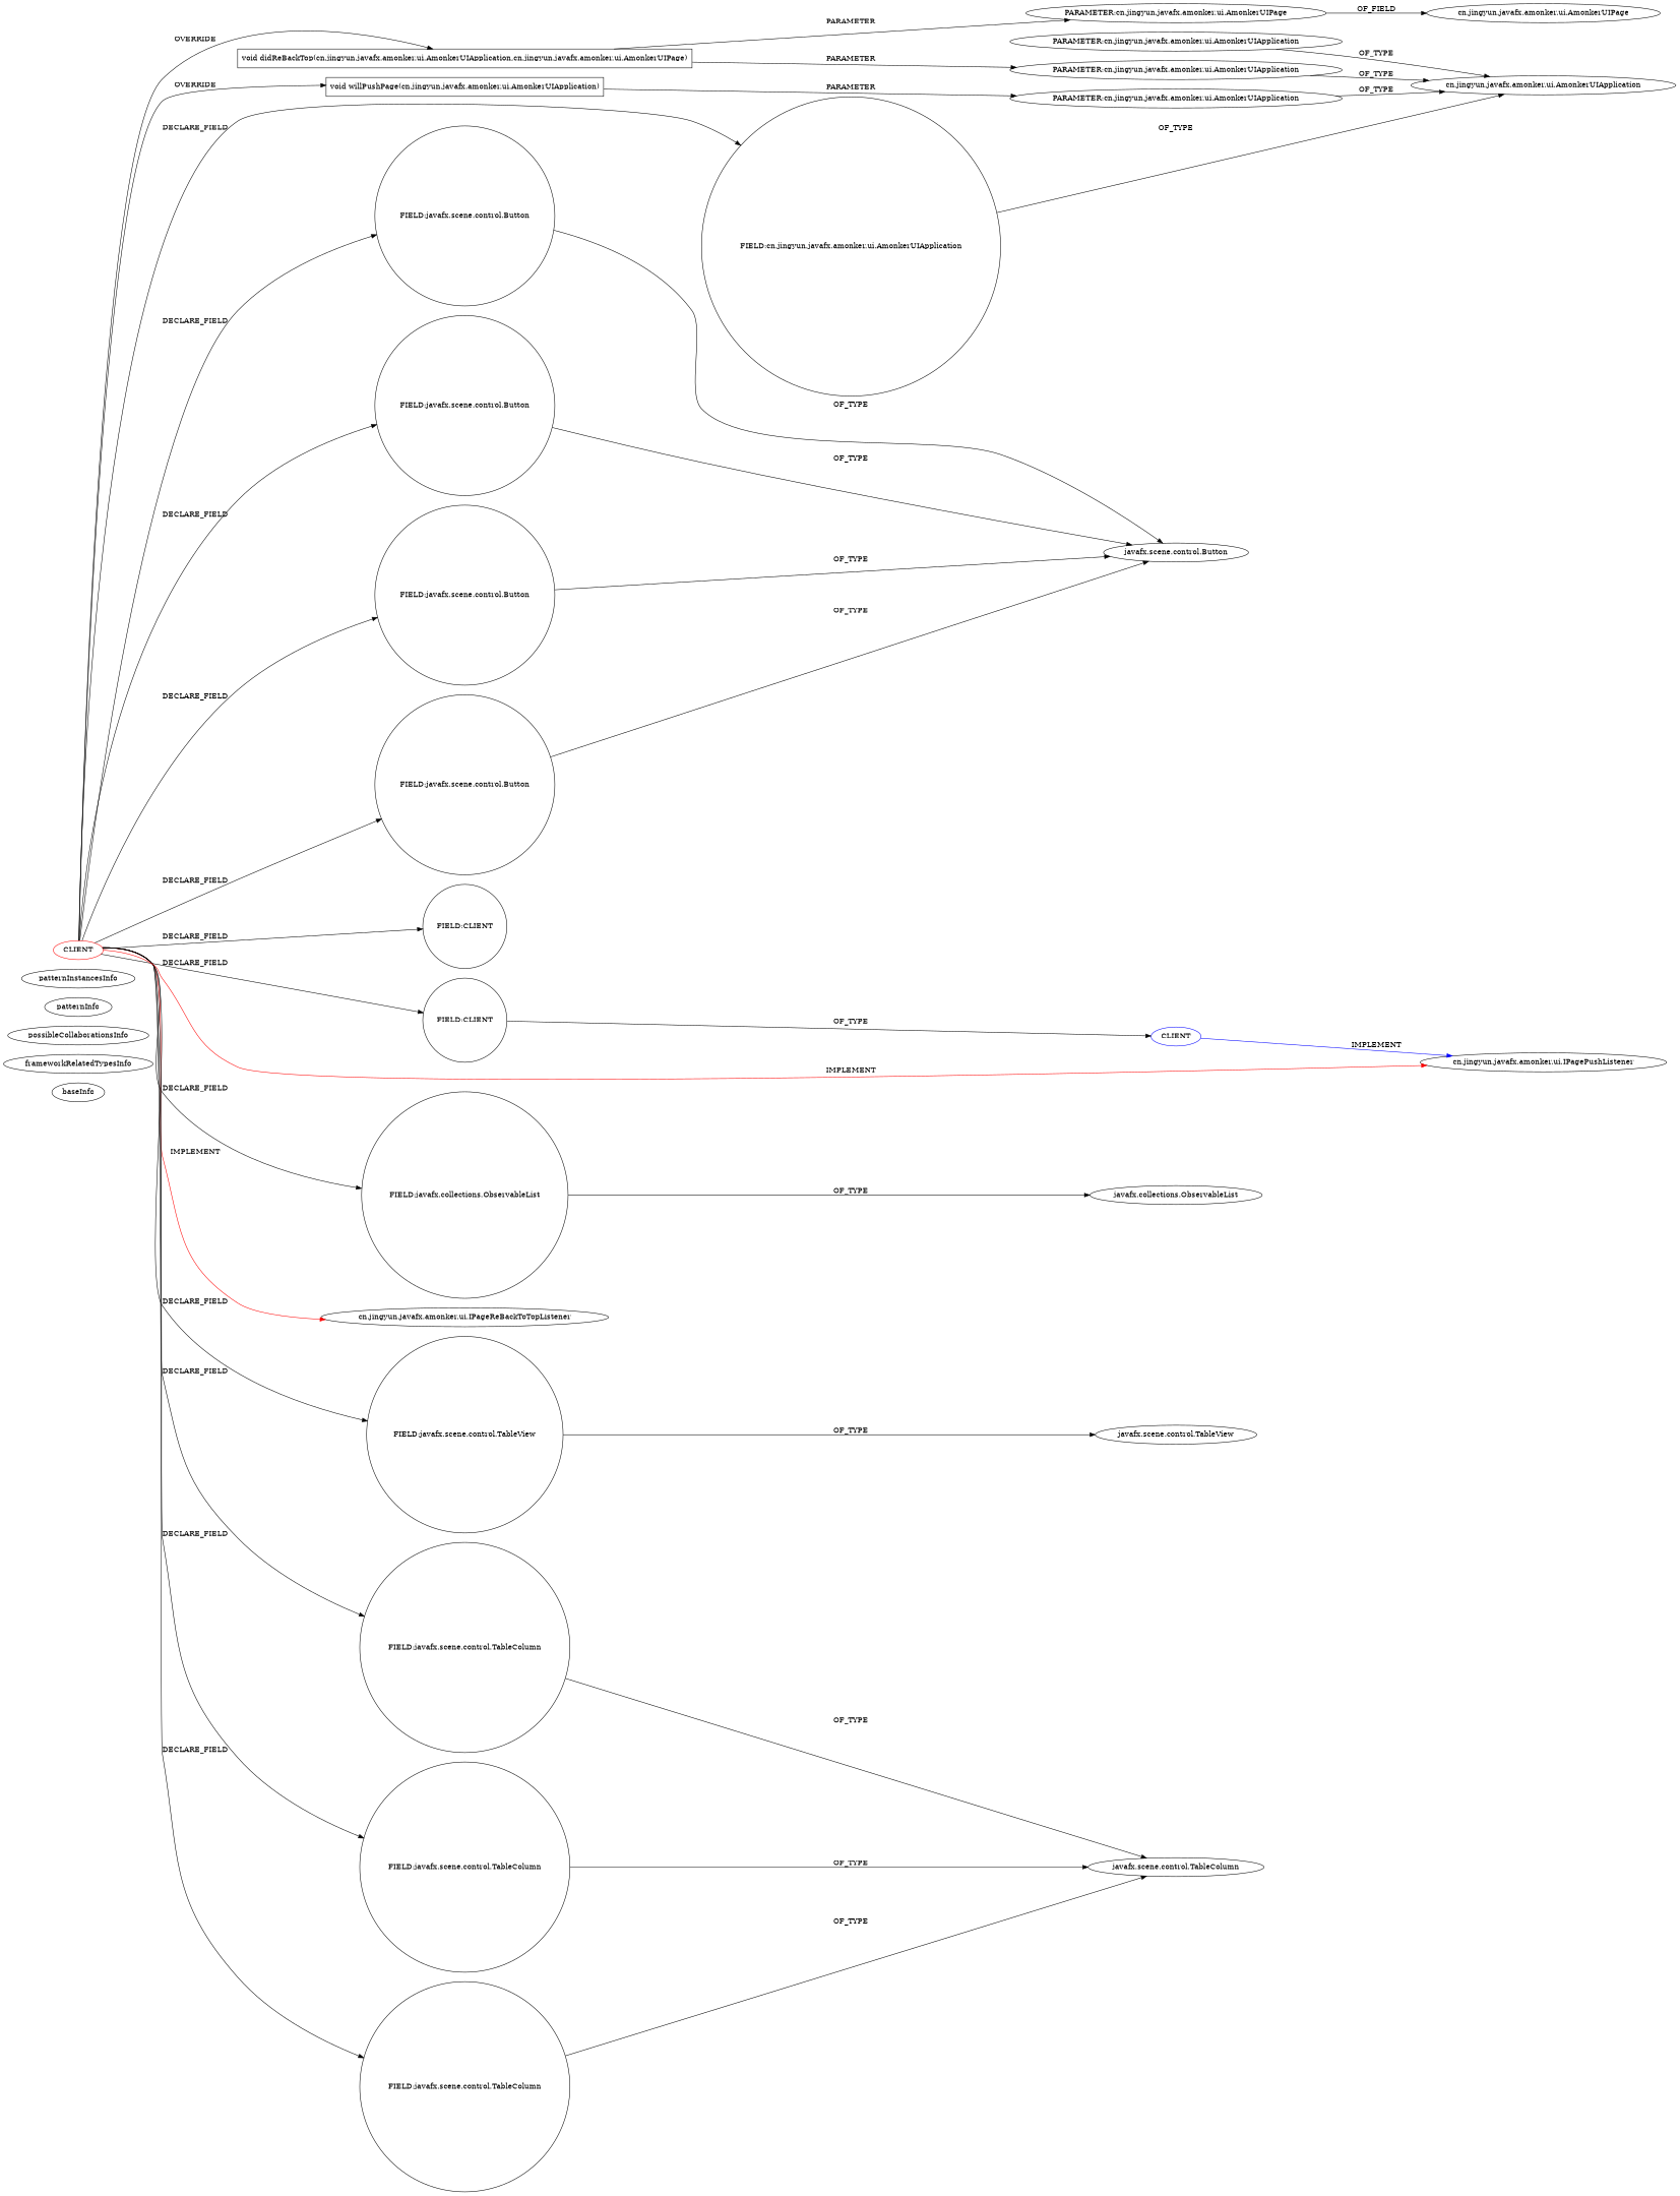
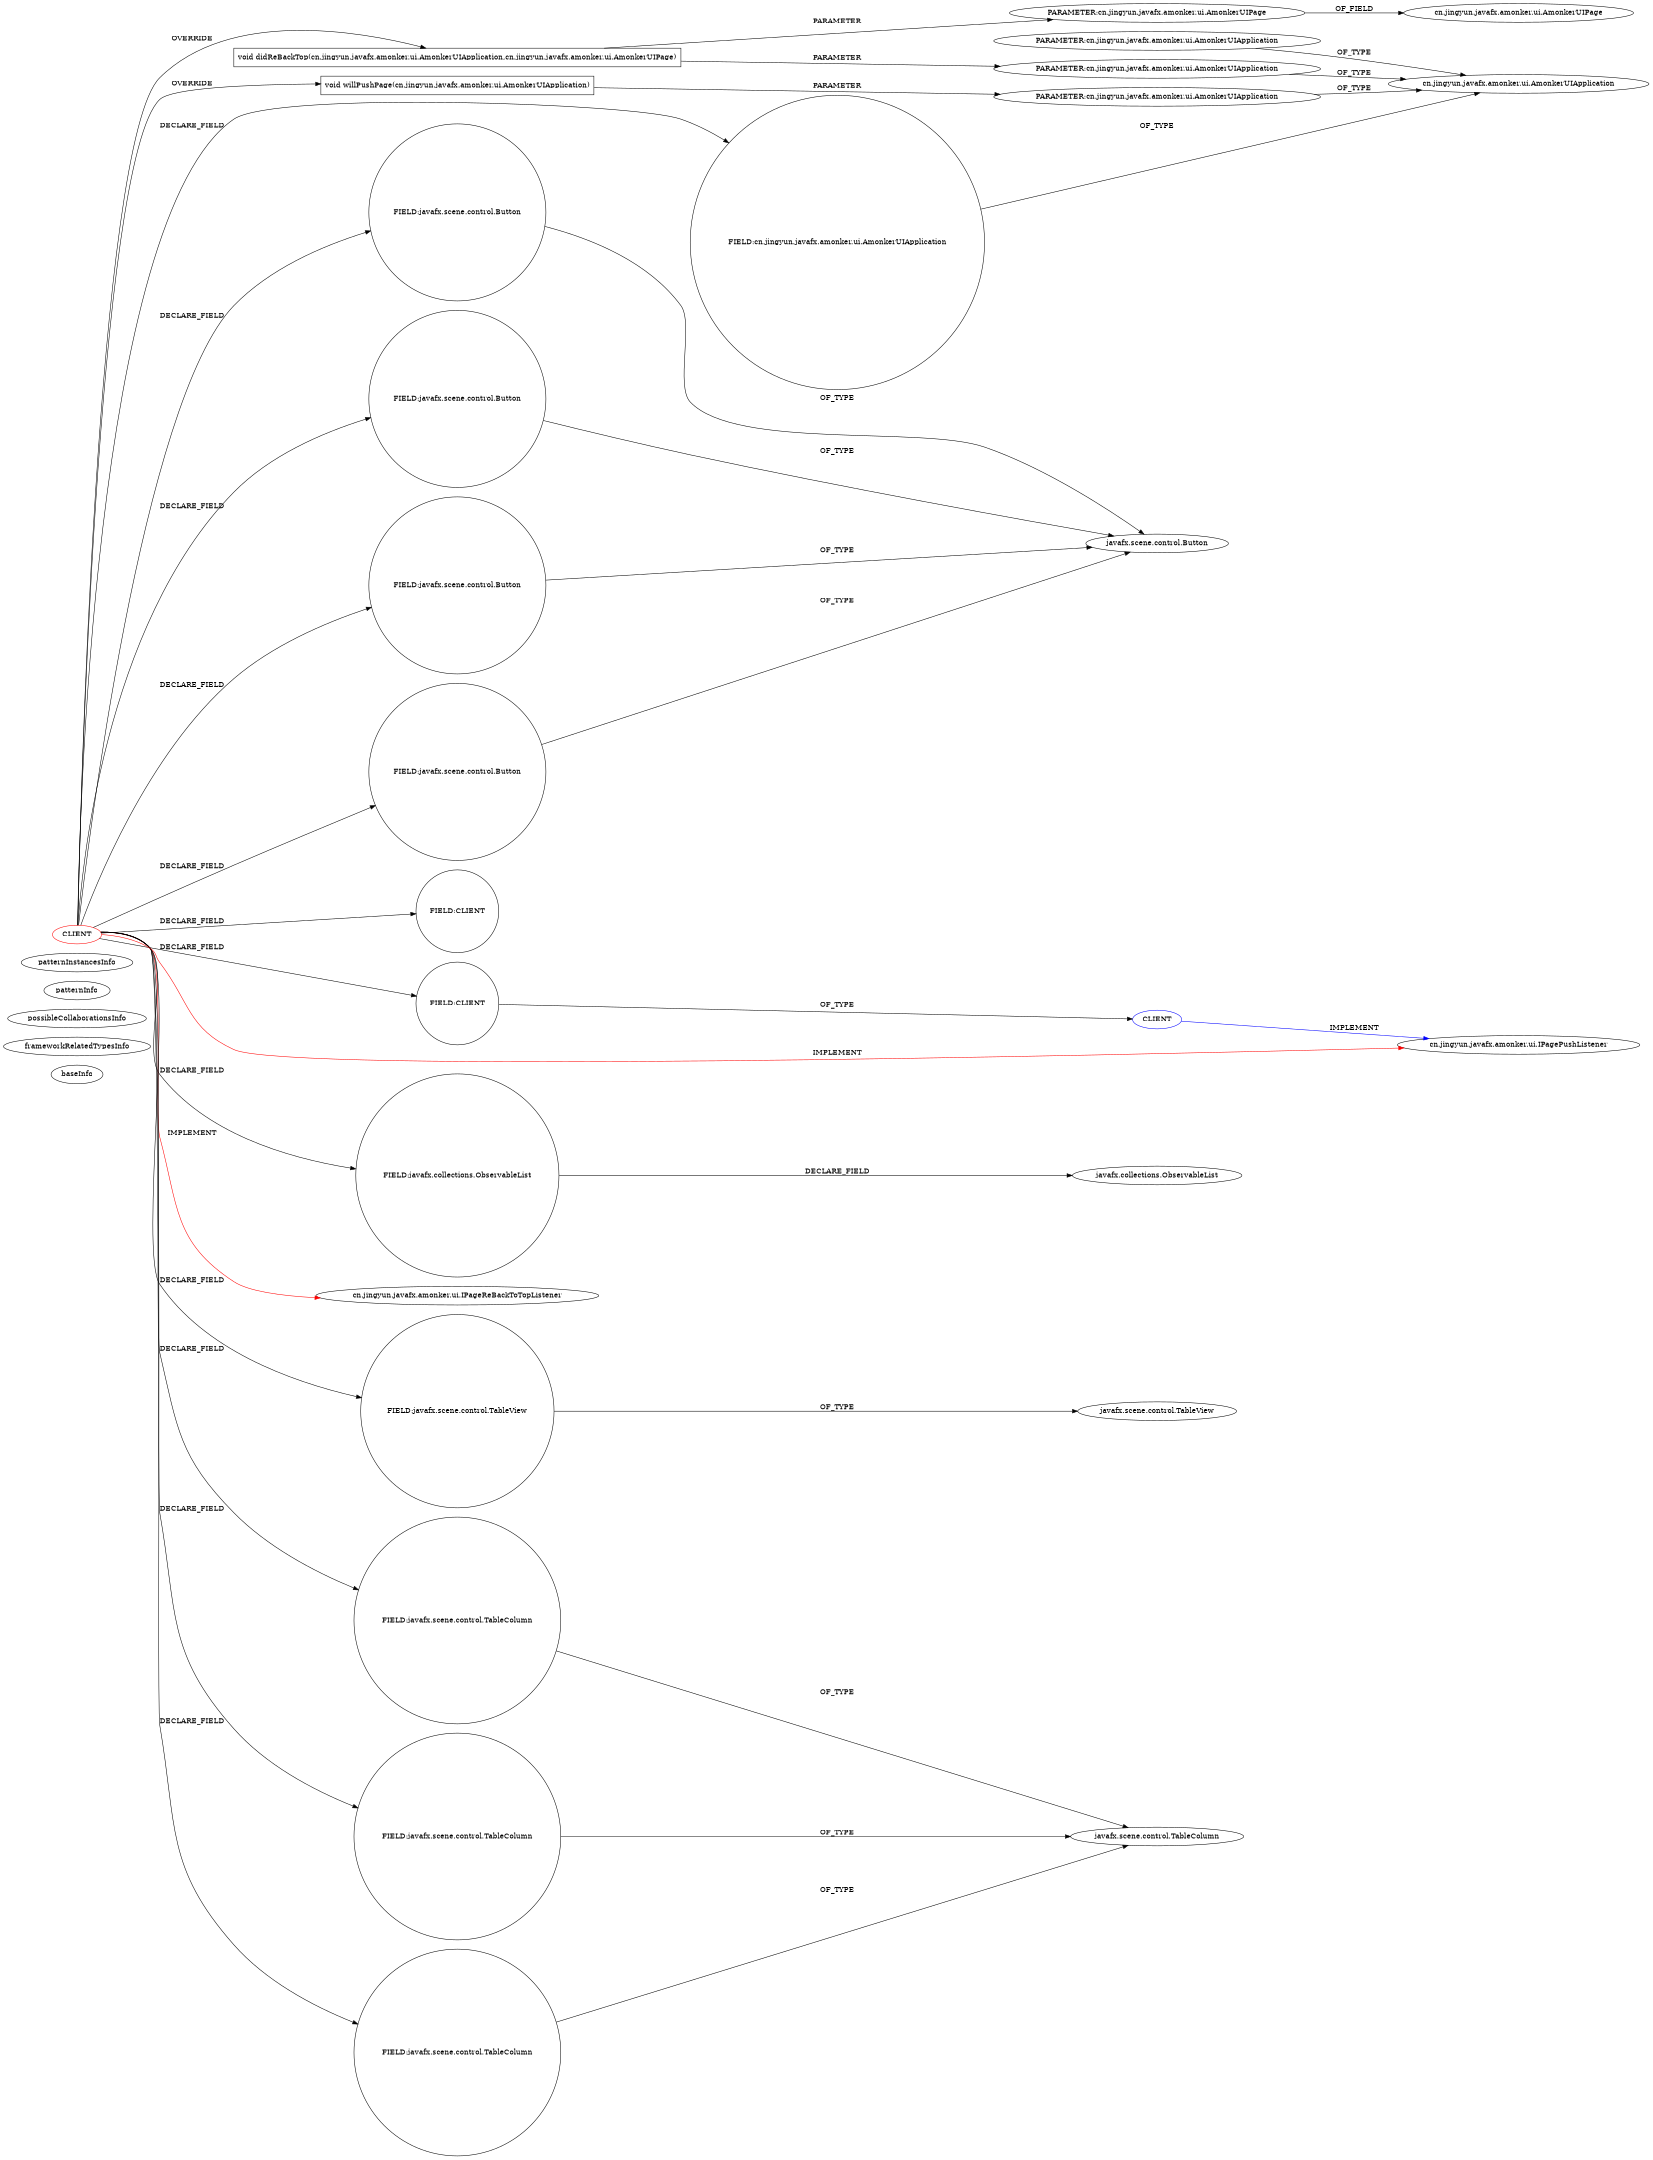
  digraph {
    rankdir=LR
    node [isFrameworkType=false vertexType=FIELD_DECLARATION]
    baseInfo [category=pattern graphId=2781 isAnonymous=false possibleRelation=true isFrameworkType="" vertexType=""]
    frameworkRelatedTypesInfo [0="cn.jingyun.javafx.amonker.ui.IPagePushListener" 1="cn.jingyun.javafx.amonker.ui.IPageReBackToTopListener" isFrameworkType="" vertexType=""]
    possibleCollaborationsInfo [0="2781~FIELD_TYPE_DECLARATION-~cn.jingyun.javafx.amonker.ui.IPagePushListener cn.jingyun.javafx.amonker.ui.IPageReBackToTopListener ~cn.jingyun.javafx.amonker.ui.IPagePushListener ~false~false" isFrameworkType="" vertexType=""]
    patternInfo [frequency=2.0 patternRootClient=0 isFrameworkType="" vertexType=""]
    patternInstancesInfo [0="amonker-Trans~/amonker-Trans/Trans-master/src/cn/jingyun/trans/FFmpegArgumentsManagerPane.java~FFmpegArgumentsManagerPane~1846" 1="amonker-Trans~/amonker-Trans/Trans-master/src/cn/jingyun/trans/MainPane.java~MainPane~1847" isFrameworkType="" vertexType=""]
    n6 [label="PARAMETER:cn.jingyun.javafx.amonker.ui.AmonkerUIApplication" vertexType=PARAMETER_DECLARATION]
    n7 [label="cn.jingyun.javafx.amonker.ui.AmonkerUIApplication" vertexType=FRAMEWORK_CLASS_TYPE]
    n8 [label="PARAMETER:cn.jingyun.javafx.amonker.ui.AmonkerUIApplication" vertexType=PARAMETER_DECLARATION]
    n9 [label="PARAMETER:cn.jingyun.javafx.amonker.ui.AmonkerUIApplication" vertexType=PARAMETER_DECLARATION]
    n10 [label="void didReBackTop(cn.jingyun.javafx.amonker.ui.AmonkerUIApplication,cn.jingyun.javafx.amonker.ui.AmonkerUIPage)" shape=box vertexType=OVERRIDING_METHOD_DECLARATION]
    n11 [label="PARAMETER:cn.jingyun.javafx.amonker.ui.AmonkerUIPage" vertexType=PARAMETER_DECLARATION]
    n12 [label="cn.jingyun.javafx.amonker.ui.AmonkerUIPage" vertexType=FRAMEWORK_CLASS_TYPE]
    n13 [color=red label=CLIENT vertexType=ROOT_CLIENT_CLASS_DECLARATION]
    n14 [label="FIELD:javafx.scene.control.Button" shape=circle]
    n15 [label="FIELD:javafx.scene.control.Button" shape=circle]
    n16 [label="FIELD:javafx.scene.control.Button" shape=circle]
    n17 [label="FIELD:javafx.scene.control.Button" shape=circle]
    n18 [label="FIELD:CLIENT" shape=circle]
    n19 [label="FIELD:CLIENT" shape=circle]
    n20 [label="FIELD:javafx.collections.ObservableList" shape=circle]
    n21 [label="cn.jingyun.javafx.amonker.ui.IPageReBackToTopListener" vertexType=FRAMEWORK_INTERFACE_TYPE]
    n22 [label="void willPushPage(cn.jingyun.javafx.amonker.ui.AmonkerUIApplication)" shape=box vertexType=OVERRIDING_METHOD_DECLARATION]
    n23 [label="FIELD:cn.jingyun.javafx.amonker.ui.AmonkerUIApplication" shape=circle]
    n24 [label="FIELD:javafx.scene.control.TableView" shape=circle]
    n25 [label="FIELD:javafx.scene.control.TableColumn" shape=circle]
    n26 [label="FIELD:javafx.scene.control.TableColumn" shape=circle]
    n27 [label="FIELD:javafx.scene.control.TableColumn" shape=circle]
    n28 [label="cn.jingyun.javafx.amonker.ui.IPagePushListener" vertexType=FRAMEWORK_INTERFACE_TYPE]
    n29 [label="javafx.scene.control.Button" vertexType=FRAMEWORK_CLASS_TYPE]
    n30 [color=blue label=CLIENT vertexType=REFERENCE_CLIENT_CLASS_DECLARATION]
    n31 [label="javafx.collections.ObservableList" vertexType=FRAMEWORK_INTERFACE_TYPE]
    n32 [label="javafx.scene.control.TableView" vertexType=FRAMEWORK_CLASS_TYPE]
    n33 [label="javafx.scene.control.TableColumn" vertexType=FRAMEWORK_CLASS_TYPE]
    n6 -> n7 [label=OF_TYPE]
    n8 -> n7 [label=OF_TYPE]
    n9 -> n7 [label=OF_TYPE]
    n10 -> n8 [label=PARAMETER]
    n10 -> n11 [label=PARAMETER]
    n11 -> n12 [label=OF_FIELD]
    n13 -> n10 [label=OVERRIDE]
    n13 -> n14 [label=DECLARE_FIELD]
    n13 -> n15 [label=DECLARE_FIELD]
    n13 -> n16 [label=DECLARE_FIELD]
    n13 -> n17 [label=DECLARE_FIELD]
    n13 -> n18 [label=DECLARE_FIELD]
    n13 -> n19 [label=DECLARE_FIELD]
    n13 -> n20 [label=DECLARE_FIELD]
    n13 -> n21 [color=red label=IMPLEMENT]
    n13 -> n22 [label=OVERRIDE]
    n13 -> n23 [label=DECLARE_FIELD]
    n13 -> n24 [label=DECLARE_FIELD]
    n13 -> n25 [label=DECLARE_FIELD]
    n13 -> n26 [label=DECLARE_FIELD]
    n13 -> n27 [label=DECLARE_FIELD]
    n13 -> n28 [color=red label=IMPLEMENT]
    n14 -> n29 [label=OF_TYPE]
    n15 -> n29 [label=OF_TYPE]
    n16 -> n29 [label=OF_TYPE]
    n17 -> n29 [label=OF_TYPE]
    n19 -> n30 [label=OF_TYPE]
-   n20 -> n31 [label=OF_TYPE]
+   n20 -> n31 [label=DECLARE_FIELD]
    n22 -> n6 [label=PARAMETER]
    n23 -> n7 [label=OF_TYPE]
    n24 -> n32 [label=OF_TYPE]
    n25 -> n33 [label=OF_TYPE]
    n26 -> n33 [label=OF_TYPE]
    n27 -> n33 [label=OF_TYPE]
    n30 -> n28 [color=blue label=IMPLEMENT]
  }
